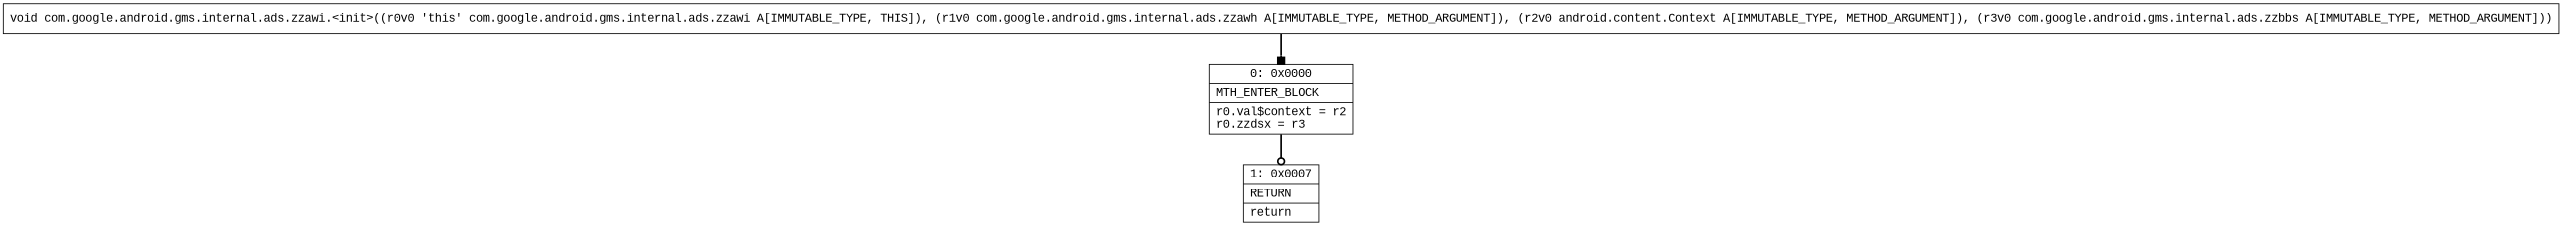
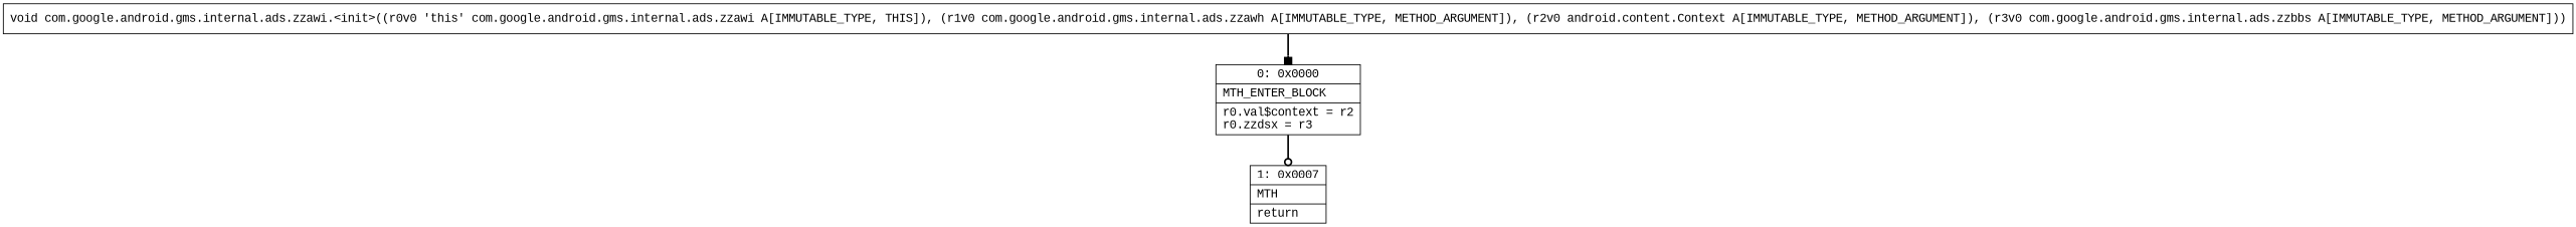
  digraph {
    fontname="Liberation Mono"
    node [shape=record fontname="Liberation Mono"]
    edge [style=bold fontname="Liberation Mono"]
    n1 [label="{0\:\ 0x0000|MTH_ENTER_BLOCK\l|r0.val$context = r2\lr0.zzdsx = r3\l}"]
-   n2 [label="{1\:\ 0x0007|RETURN\l|return\l}"]
+   n2 [label="{1\:\ 0x0007|MTH\l|return\l}"]
    n3 [label="{void com.google.android.gms.internal.ads.zzawi.\<init\>((r0v0 'this' com.google.android.gms.internal.ads.zzawi A[IMMUTABLE_TYPE, THIS]), (r1v0 com.google.android.gms.internal.ads.zzawh A[IMMUTABLE_TYPE, METHOD_ARGUMENT]), (r2v0 android.content.Context A[IMMUTABLE_TYPE, METHOD_ARGUMENT]), (r3v0 com.google.android.gms.internal.ads.zzbbs A[IMMUTABLE_TYPE, METHOD_ARGUMENT])) }"]
    n1 -> n2 [arrowhead=odot]
    n3 -> n1 [arrowhead=box]
  }
